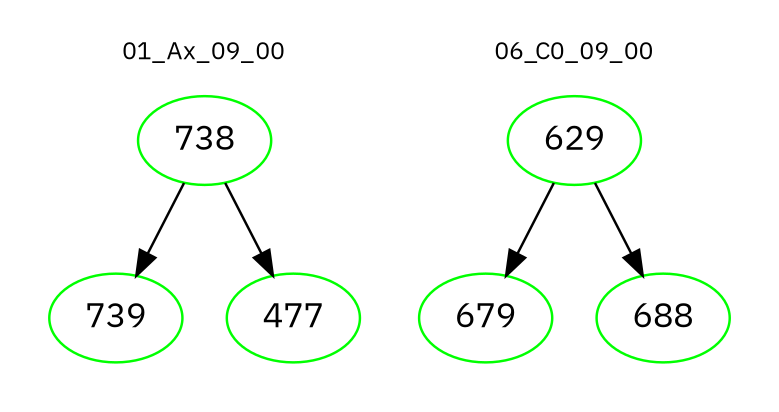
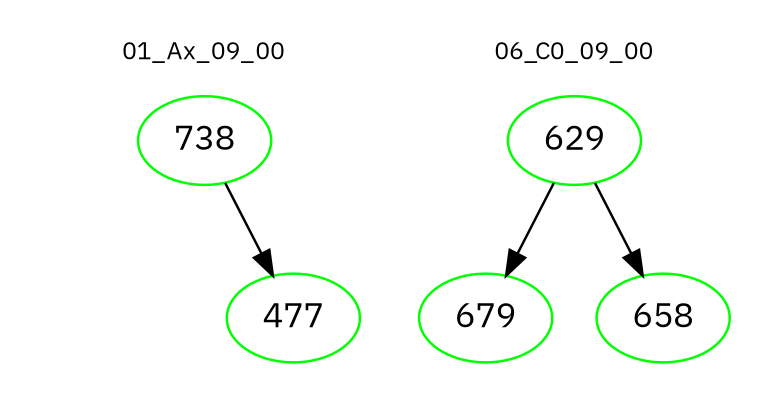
  digraph {
    fontname="IBM Plex Sans"
    node [color=green fontname="IBM Plex Sans"]
    edge [color=black fontname="IBM Plex Sans"]
    n1 [label=738]
-   n2 [label=739]
    n3 [label=477]
    n4 [label=629]
    n5 [label=679]
-   n6 [label=688]
+   n6 [label=658]
    subgraph cluster_1 {
      color=white
      fontsize=10
      label="01_Ax_09_00"
      n1
-     n2
      n3
    }
    subgraph cluster_2 {
      color=white
      fontsize=10
      label="06_C0_09_00"
      n4
      n5
      n6
    }
-   n1 -> n2
    n1 -> n3
    n4 -> n5
    n4 -> n6
  }
